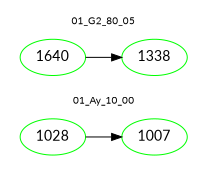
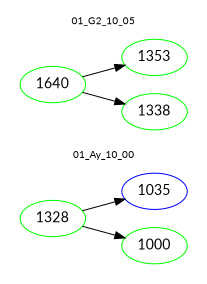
  digraph {
    fontname=Lato
    rankdir=LR
    node [color=green fontname=Lato]
    edge [color=black fontname=Lato]
-   n1 [label=1028]
-   n2 [label=1007]
+   n1 [label=1328]
+   n2 [label=1000]
+   n3 [color=blue label=1035]
    n4 [label=1640]
    n5 [label=1338]
+   n6 [label=1353]
    subgraph cluster_1 {
      color=white
      fontsize=10
      label="01_Ay_10_00"
      n1
      n2
+     n3
    }
    subgraph cluster_2 {
      color=white
      fontsize=10
-     label="01_G2_80_05"
+     label="01_G2_10_05"
      n4
      n5
+     n6
    }
    n1 -> n2
+   n1 -> n3
    n4 -> n5
+   n4 -> n6
  }
